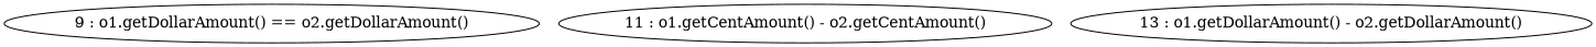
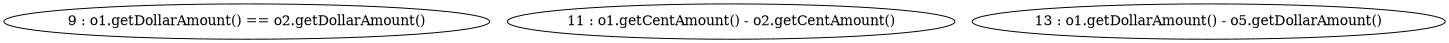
  digraph {
    "9 : o1.getDollarAmount() == o2.getDollarAmount()"
    "11 : o1.getCentAmount() - o2.getCentAmount()"
-   "13 : o1.getDollarAmount() - o2.getDollarAmount()"
+   "13 : o1.getDollarAmount() - o2.getDollarAmount()" [label="13 : o1.getDollarAmount() - o5.getDollarAmount()"]
  }
